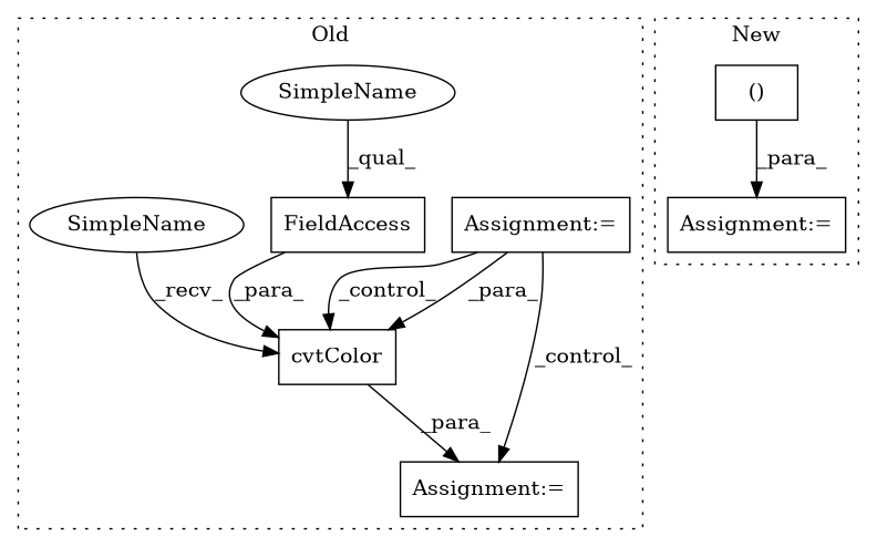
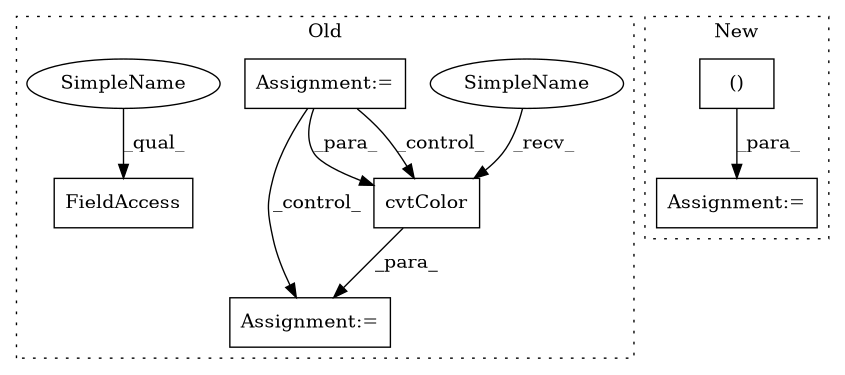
  digraph {
    node [a=7 l=1 s=1739 shape=box]
    n1 [a=32 l="9,1" label=cvtColor s="1726,1757"]
    n2 [a=22 l=18 label=FieldAccess]
    n3 [label="Assignment:=" s=1779]
    n4 [l="63,2" label="Assignment:=" s="1612,1702"]
    n5 [a=42 l=3 label=SimpleName shape=ellipse]
    n6 [a=42 l=3 label=SimpleName s=1722 shape=ellipse]
    n7 [a=106 l=34 label="()" s=1784]
    n8 [label="Assignment:=" s=1766]
    subgraph cluster_1 {
      label=Old
      style=dotted
      n1
      n2
      n3
      n4
      n5
      n6
    }
    subgraph cluster_2 {
      label=New
      style=dotted
      n7
      n8
    }
    n1 -> n3 [label=_para_]
-   n2 -> n1 [label=_para_]
    n4 -> n1 [label=_control_]
    n4 -> n1 [label=_para_]
    n4 -> n3 [label=_control_]
    n5 -> n2 [label=_qual_]
    n6 -> n1 [label=_recv_]
    n7 -> n8 [label=_para_]
  }
